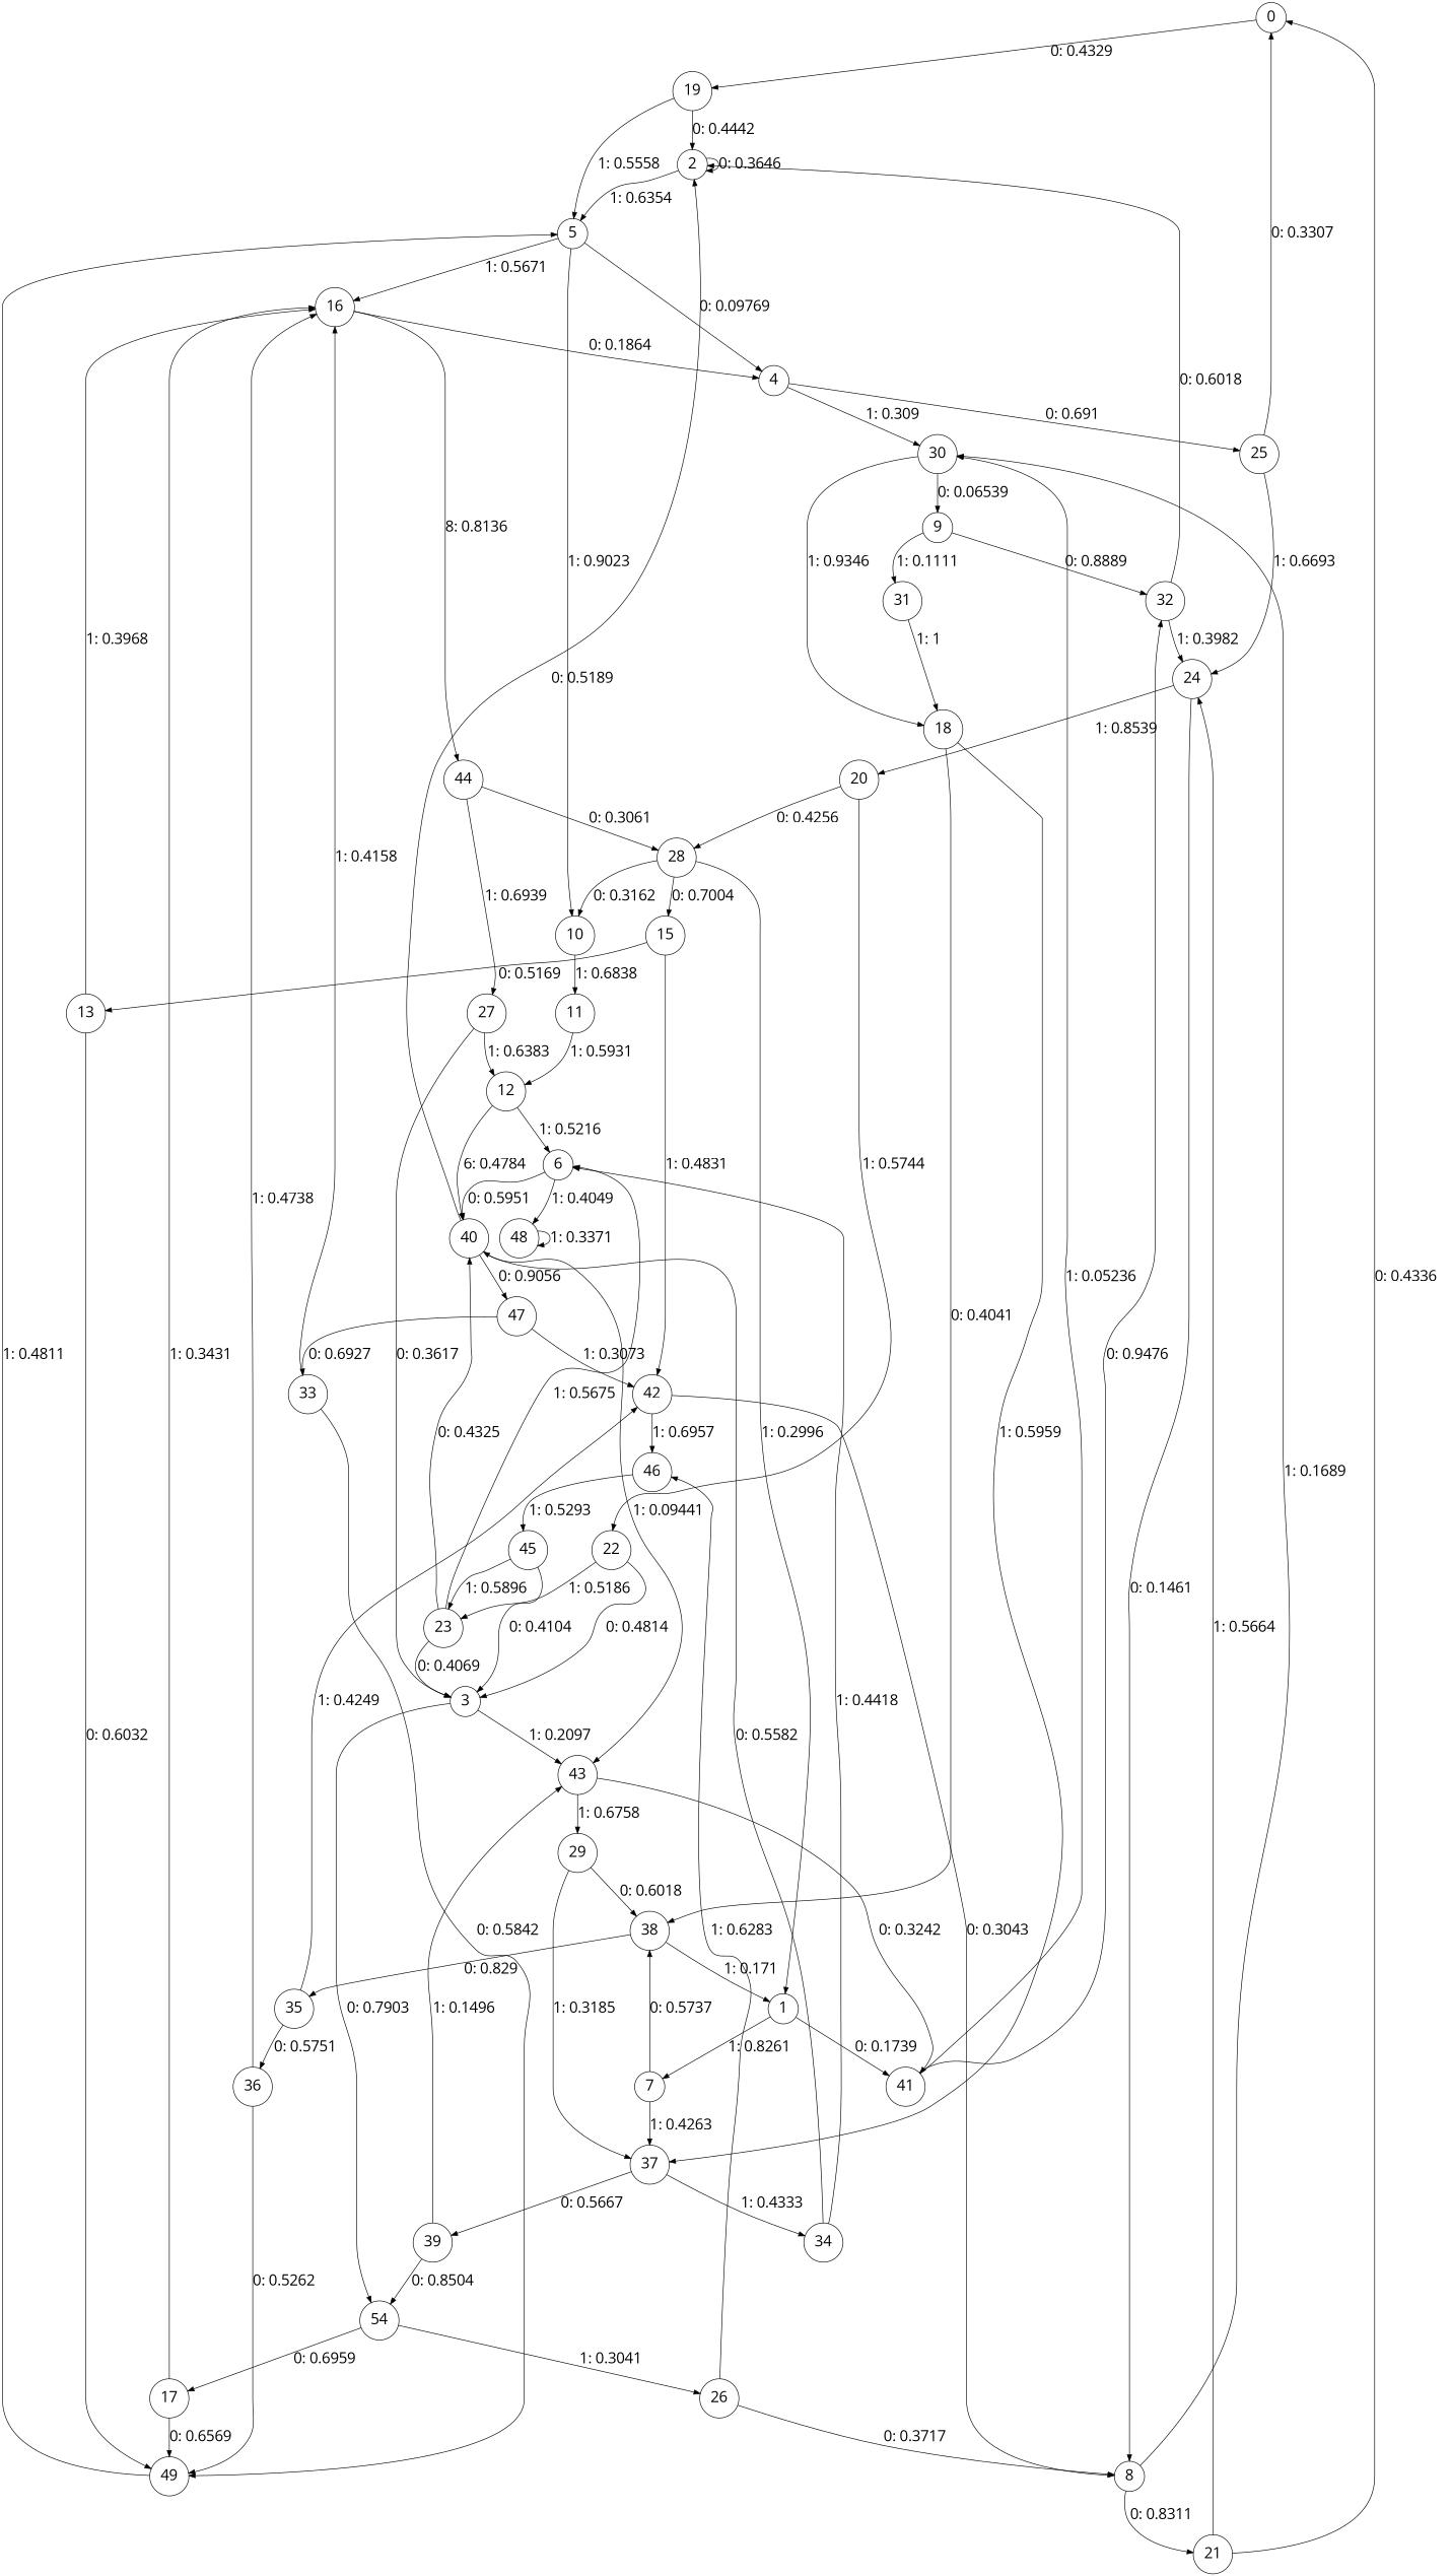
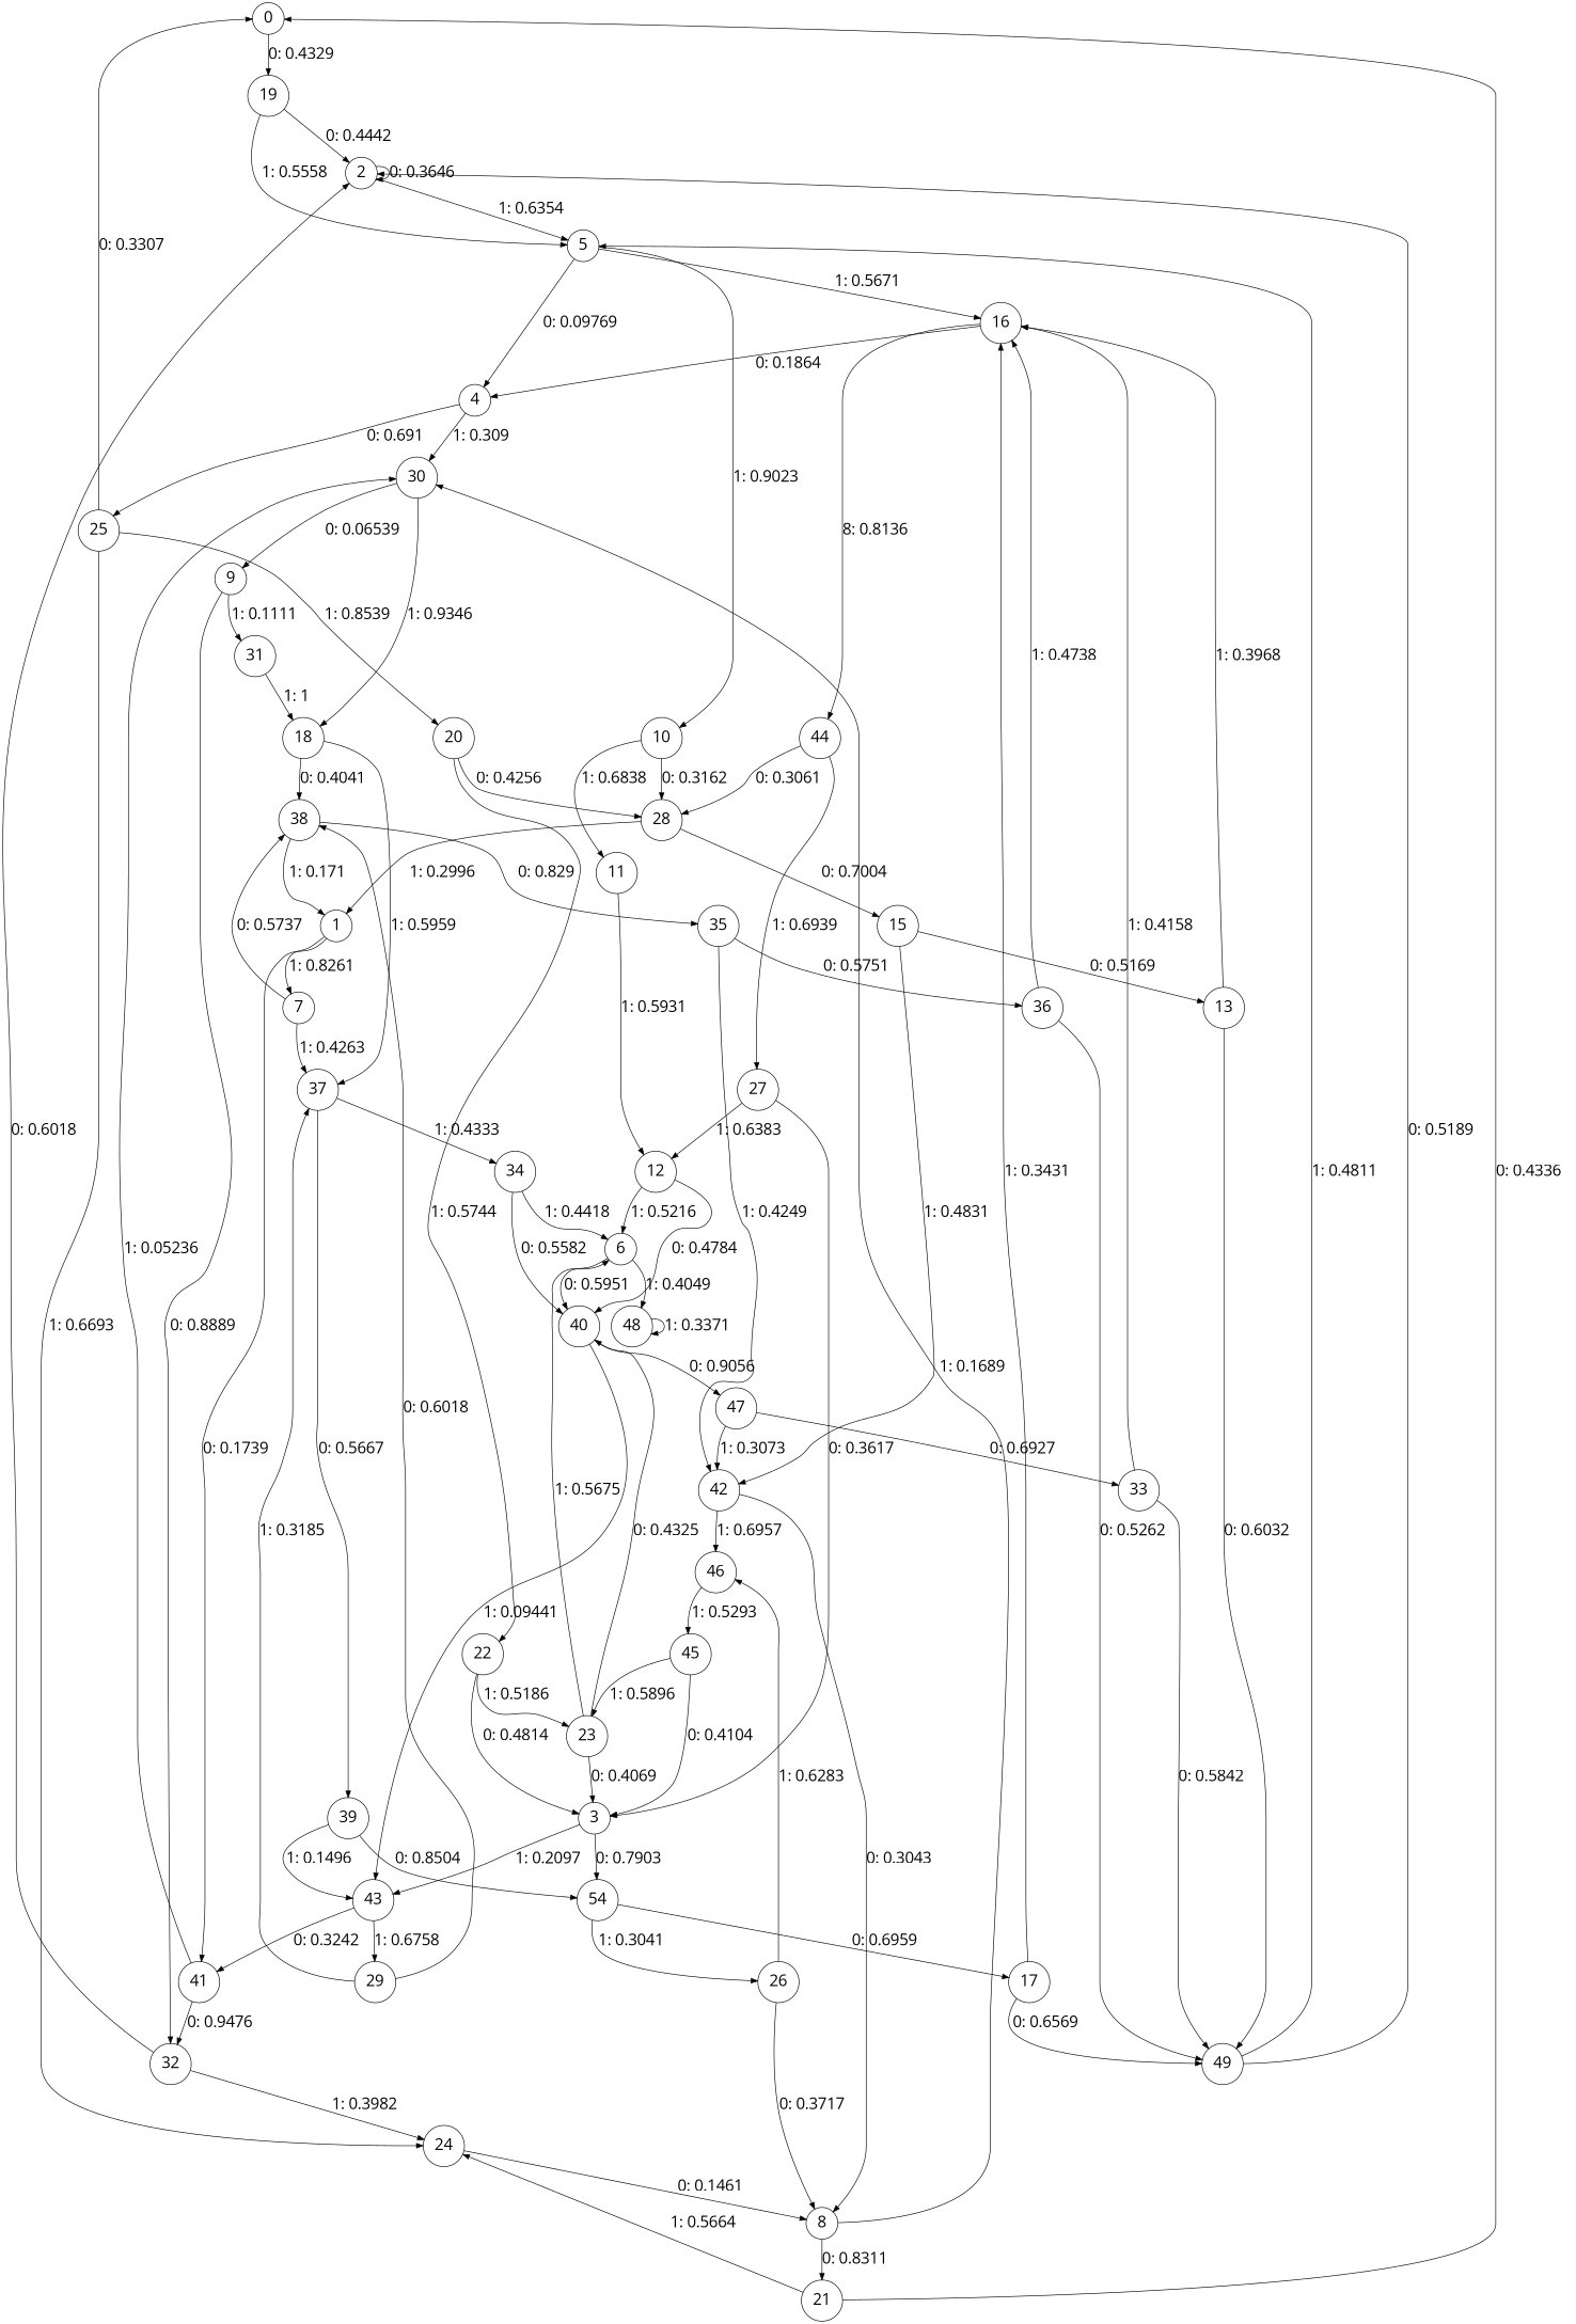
  digraph {
    fontname="Open Sans"
    node [fontname="Open Sans" fontsize=24 shape=circle]
    edge [fontname="Open Sans" fontsize=24]
    0
    19
    2
    5
    16
    4
    44
    10
    30
    25
    28
    27
    1
    41
    7
    32
    38
    37
    9
    18
    24
    35
    34
    39
    11
    n26 [label=54]
    3
    43
    17
    26
    29
    49
    8
    46
    20
    31
    15
    12
    6
    40
    48
    47
    42
    33
    36
    21
    13
    45
    22
    23
    0 -> 19 [label="0: 0.4329   "]
    19 -> 2 [label="0: 0.4442   "]
    19 -> 5 [label="1: 0.5558   "]
    2 -> 2 [label="0: 0.3646   "]
    2 -> 5 [label="1: 0.6354   "]
    5 -> 16 [label="1: 0.5671   "]
    5 -> 4 [label="0: 0.09769  "]
    5 -> 10 [label="1: 0.9023   "]
    16 -> 4 [label="0: 0.1864   "]
    16 -> 44 [label="8: 0.8136   "]
    4 -> 30 [label="1: 0.309    "]
    4 -> 25 [label="0: 0.691    "]
    44 -> 28 [label="0: 0.3061   "]
    44 -> 27 [label="1: 0.6939   "]
-   28 -> 10 [label="0: 0.3162   "]
+   10 -> 28 [label="0: 0.3162   "]
    10 -> 11 [label="1: 0.6838   "]
    30 -> 9 [label="0: 0.06539  "]
    30 -> 18 [label="1: 0.9346   "]
    25 -> 0 [label="0: 0.3307   "]
    25 -> 24 [label="1: 0.6693   "]
    28 -> 1 [label="1: 0.2996   "]
    28 -> 15 [label="0: 0.7004   "]
    27 -> 3 [label="0: 0.3617   "]
    27 -> 12 [label="1: 0.6383   "]
    1 -> 41 [label="0: 0.1739   "]
    1 -> 7 [label="1: 0.8261   "]
    41 -> 30 [label="1: 0.05236  "]
    41 -> 32 [label="0: 0.9476   "]
    7 -> 38 [label="0: 0.5737   "]
    7 -> 37 [label="1: 0.4263   "]
    32 -> 2 [label="0: 0.6018   "]
    32 -> 24 [label="1: 0.3982   "]
    38 -> 1 [label="1: 0.171    "]
    38 -> 35 [label="0: 0.829    "]
    37 -> 34 [label="1: 0.4333   "]
    37 -> 39 [label="0: 0.5667   "]
    9 -> 32 [label="0: 0.8889   "]
    9 -> 31 [label="1: 0.1111   "]
    18 -> 38 [label="0: 0.4041   "]
    18 -> 37 [label="1: 0.5959   "]
    24 -> 8 [label="0: 0.1461   "]
-   24 -> 20 [label="1: 0.8539   "]
+   25 -> 20 [label="1: 0.8539   "]
    35 -> 42 [label="1: 0.4249   "]
    35 -> 36 [label="0: 0.5751   "]
    34 -> 6 [label="1: 0.4418   "]
    34 -> 40 [label="0: 0.5582   "]
    39 -> n26 [label="0: 0.8504   "]
    39 -> 43 [label="1: 0.1496   "]
    11 -> 12 [label="1: 0.5931   "]
    n26 -> 17 [label="0: 0.6959   "]
    n26 -> 26 [label="1: 0.3041   "]
    3 -> n26 [label="0: 0.7903   "]
    3 -> 43 [label="1: 0.2097   "]
    43 -> 41 [label="0: 0.3242   "]
    43 -> 29 [label="1: 0.6758   "]
    17 -> 16 [label="1: 0.3431   "]
    17 -> 49 [label="0: 0.6569   "]
    26 -> 8 [label="0: 0.3717   "]
    26 -> 46 [label="1: 0.6283   "]
    29 -> 38 [label="0: 0.6018   "]
    29 -> 37 [label="1: 0.3185   "]
-   40 -> 2 [label="0: 0.5189   "]
+   49 -> 2 [label="0: 0.5189   "]
    49 -> 5 [label="1: 0.4811   "]
    8 -> 30 [label="1: 0.1689   "]
    8 -> 21 [label="0: 0.8311   "]
    46 -> 45 [label="1: 0.5293   "]
    20 -> 28 [label="0: 0.4256   "]
    20 -> 22 [label="1: 0.5744   "]
    31 -> 18 [label="1: 1        "]
    15 -> 42 [label="1: 0.4831   "]
    15 -> 13 [label="0: 0.5169   "]
    12 -> 6 [label="1: 0.5216   "]
-   12 -> 40 [label="6: 0.4784   "]
+   12 -> 40 [label="0: 0.4784   "]
    6 -> 40 [label="0: 0.5951   "]
    6 -> 48 [label="1: 0.4049   "]
    40 -> 43 [label="1: 0.09441  "]
    40 -> 47 [label="0: 0.9056   "]
    48 -> 48 [label="1: 0.3371   "]
    47 -> 42 [label="1: 0.3073   "]
    47 -> 33 [label="0: 0.6927   "]
    42 -> 8 [label="0: 0.3043   "]
    42 -> 46 [label="1: 0.6957   "]
    33 -> 16 [label="1: 0.4158   "]
    33 -> 49 [label="0: 0.5842   "]
    36 -> 16 [label="1: 0.4738   "]
    36 -> 49 [label="0: 0.5262   "]
    21 -> 0 [label="0: 0.4336   "]
    21 -> 24 [label="1: 0.5664   "]
    13 -> 16 [label="1: 0.3968   "]
    13 -> 49 [label="0: 0.6032   "]
    45 -> 3 [label="0: 0.4104   "]
    45 -> 23 [label="1: 0.5896   "]
    22 -> 3 [label="0: 0.4814   "]
    22 -> 23 [label="1: 0.5186   "]
    23 -> 3 [label="0: 0.4069   "]
    23 -> 6 [label="1: 0.5675   "]
    23 -> 40 [label="0: 0.4325   "]
  }
